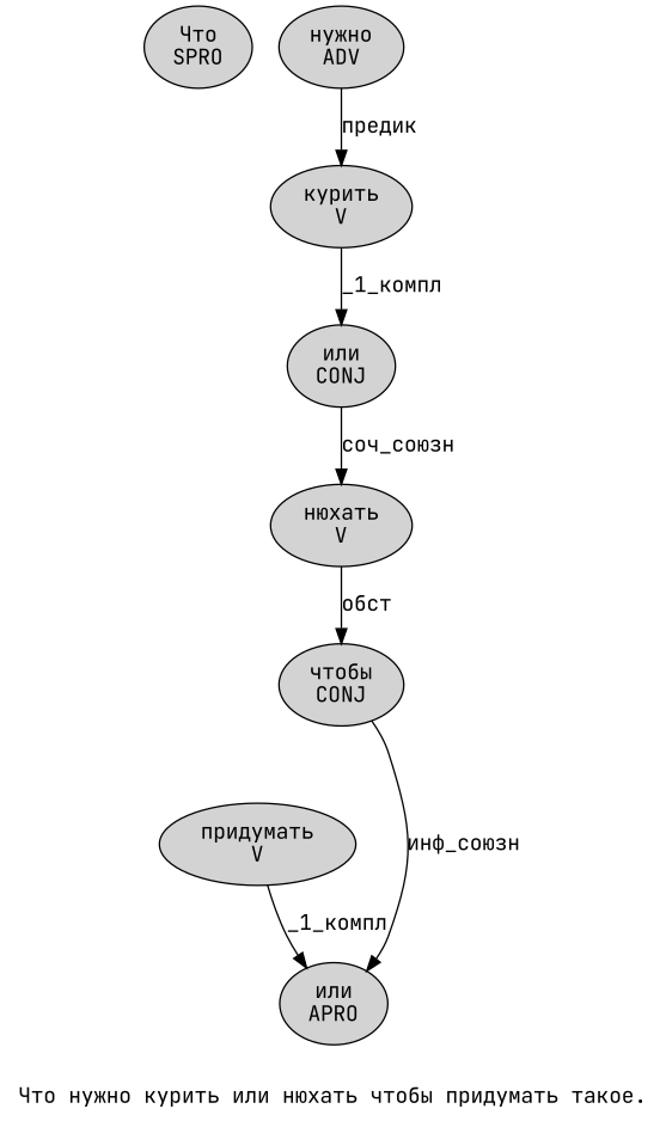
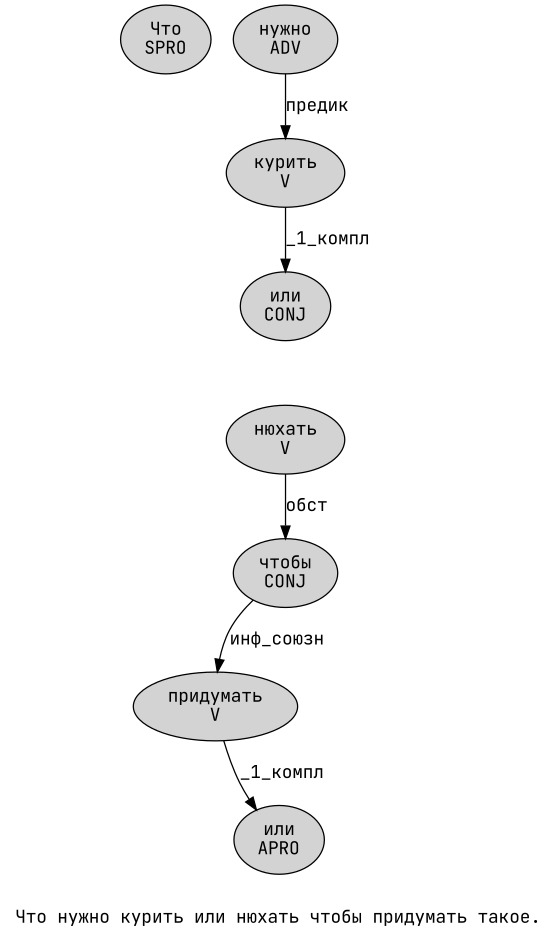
  digraph {
    fontname="JetBrains Mono"
    label="Что нужно курить или нюхать чтобы придумать такое."
    node [fillcolor=lightgray fontname="JetBrains Mono" penwidth=1 shape=ellipse style=filled]
    edge [fontname="JetBrains Mono"]
    n1 [label="Что\nSPRO"]
    n2 [label="нужно\nADV"]
    n3 [label="курить\nV"]
    n4 [label="или\nCONJ"]
    n5 [label="нюхать\nV"]
    n6 [label="чтобы\nCONJ"]
    n7 [label="придумать\nV"]
    n8 [label="или\nAPRO"]
    n2 -> n3 [label="предик"]
    n3 -> n4 [label="_1_компл"]
-   n4 -> n5 [label="соч_союзн"]
    n5 -> n6 [label="обст"]
-   n6 -> n8 [label="инф_союзн"]
+   n6 -> n7 [label="инф_союзн"]
    n7 -> n8 [label="_1_компл"]
  }
